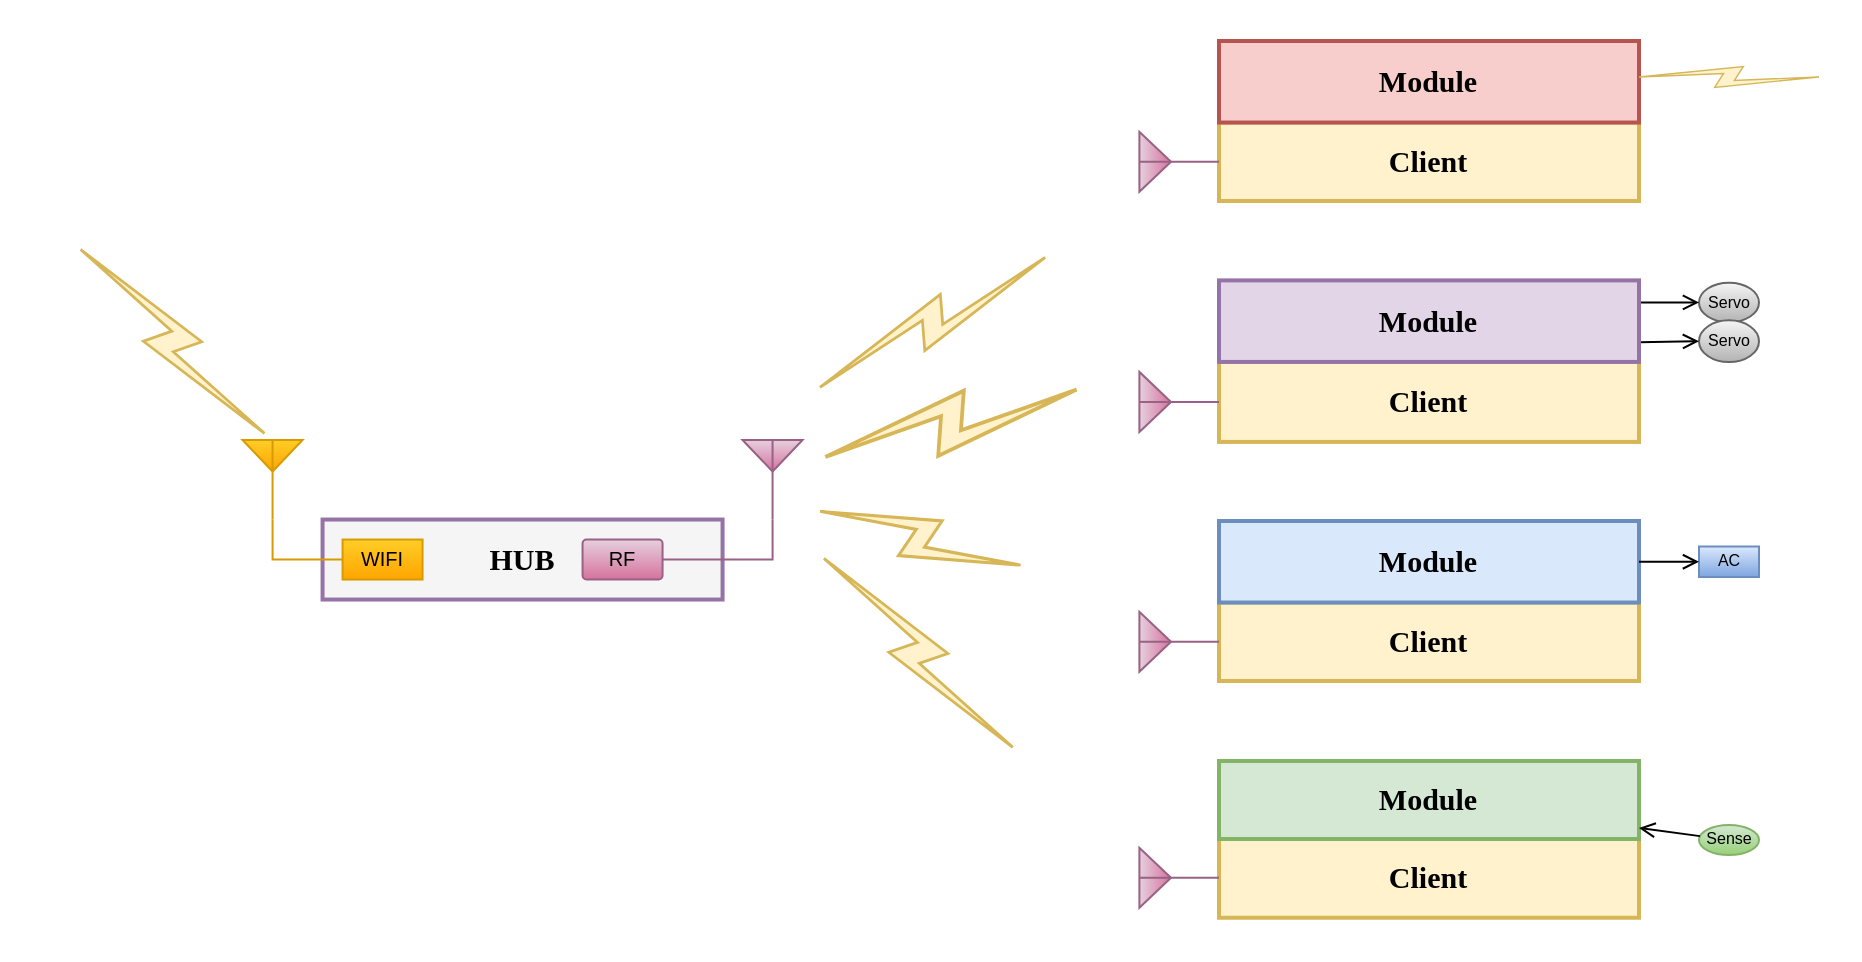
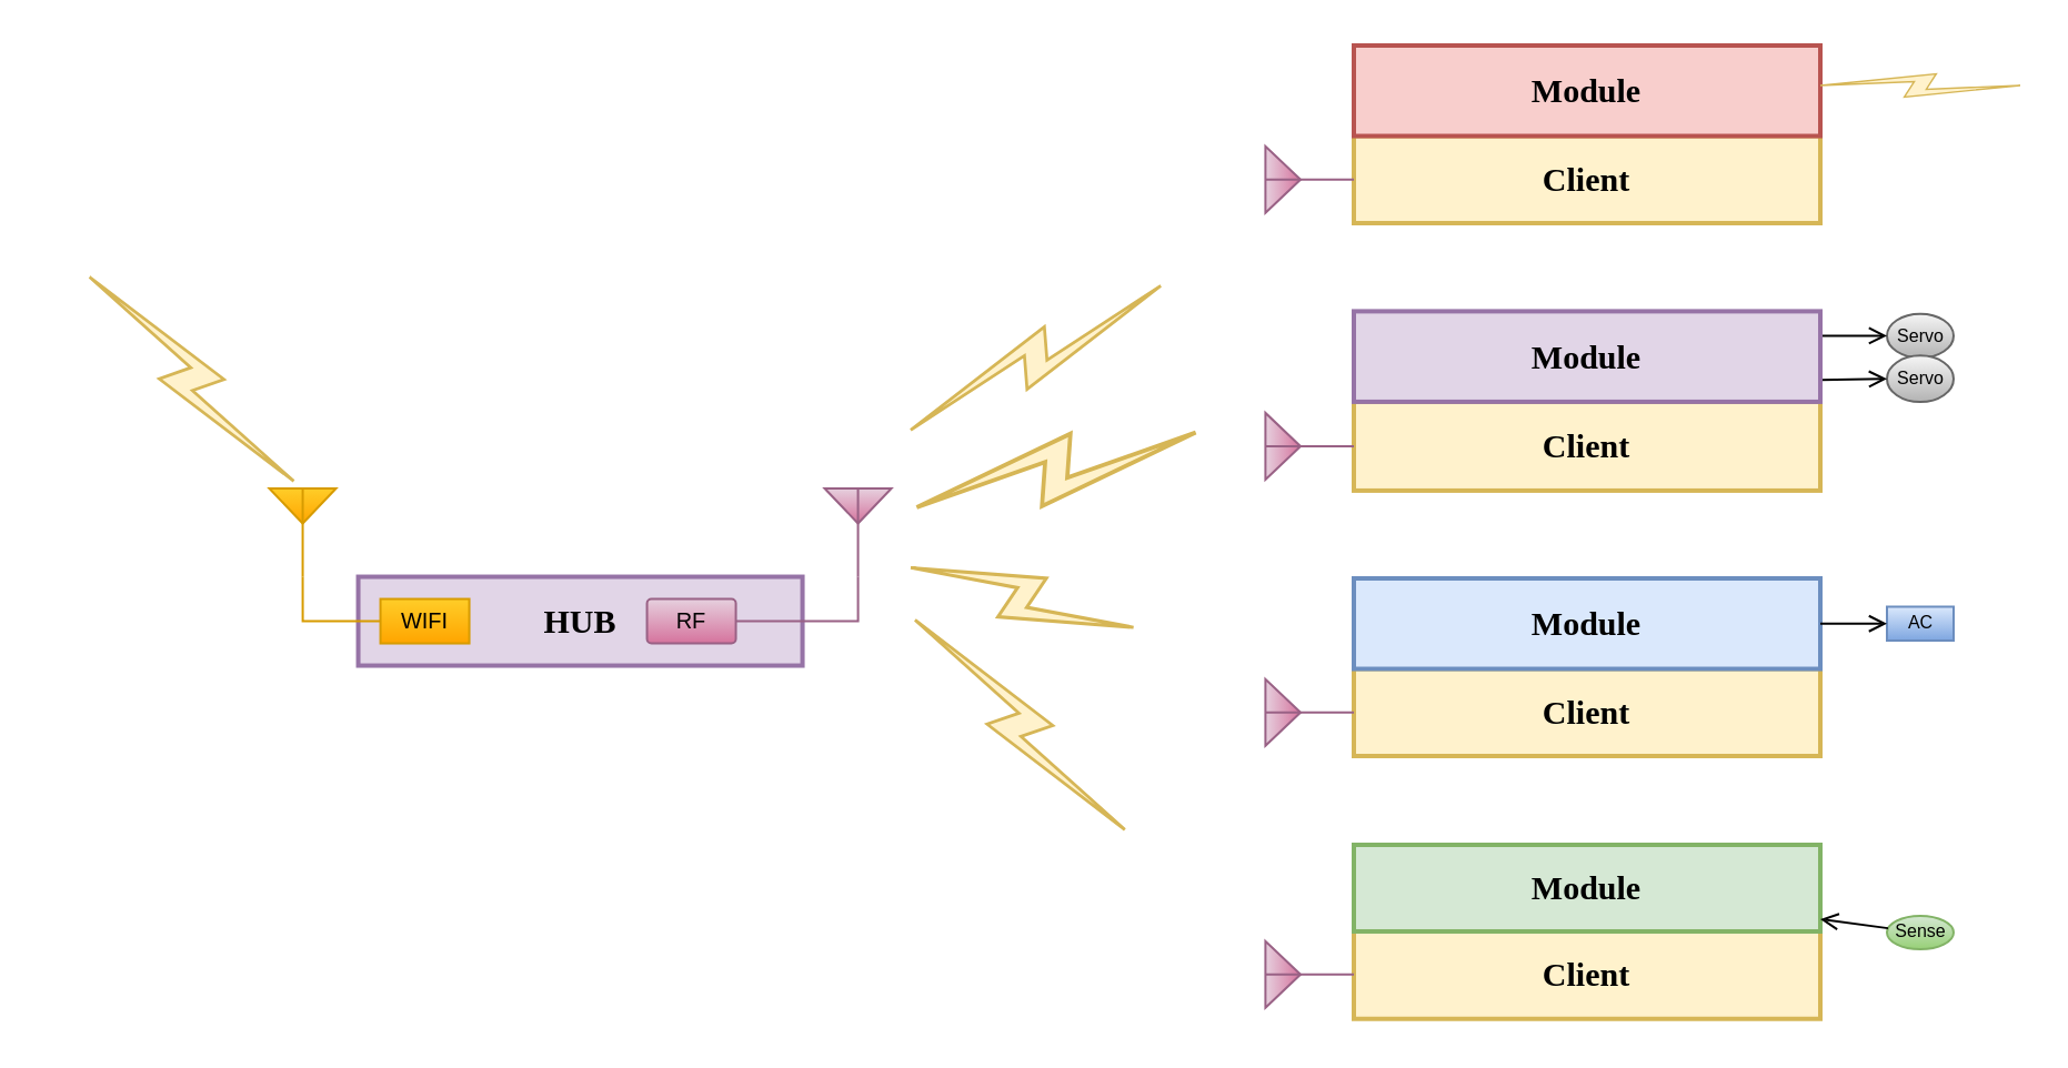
  <mxCell id="0" />
  <mxCell id="1" parent="0" />
- <mxCell id="2" value="HUB" style="rounded=0;whiteSpace=wrap;html=1;fillColor=#f5f5f5;strokeWidth=2;fontStyle=1;fontFamily=Caros;fontSize=15;verticalAlign=middle;strokeColor=#9673a6;" parent="1" vertex="1"><mxGeometry x="160.78" y="259.27" width="200" height="40" as="geometry" /></mxCell>
+ <mxCell id="2" value="HUB" style="rounded=0;whiteSpace=wrap;html=1;fillColor=#e1d5e7;strokeWidth=2;fontStyle=1;fontFamily=Caros;fontSize=15;verticalAlign=middle;strokeColor=#9673a6;" parent="1" vertex="1"><mxGeometry x="160.78" y="259.27" width="200" height="40" as="geometry" /></mxCell>
  <mxCell id="3" value="Client" style="rounded=0;whiteSpace=wrap;html=1;fillColor=#fff2cc;strokeWidth=2;fontStyle=1;fontFamily=Caros;fontSize=15;verticalAlign=middle;strokeColor=#d6b656;" parent="1" vertex="1"><mxGeometry x="609" y="180.46" width="210" height="40" as="geometry" /></mxCell>
  <mxCell id="4" value="" style="verticalLabelPosition=bottom;shadow=0;dashed=0;align=center;html=1;verticalAlign=top;shape=mxgraph.electrical.radio.aerial_-_antenna_2;direction=north;fillColor=#e6d0de;gradientColor=#d5739d;strokeColor=#996185;" parent="1" vertex="1"><mxGeometry x="569" y="185.46" width="40" height="30" as="geometry" /></mxCell>
  <mxCell id="5" value="Servo" style="ellipse;html=1;fontSize=8;fillColor=#f5f5f5;gradientColor=#b3b3b3;strokeColor=#666666;" parent="1" vertex="1"><mxGeometry x="849" y="140.87" width="30" height="19.76" as="geometry" /></mxCell>
  <mxCell id="6" value="" style="endArrow=open;html=1;rounded=0;align=center;verticalAlign=top;endFill=0;labelBackgroundColor=none;endSize=6;exitX=1;exitY=0.25;exitDx=0;exitDy=0;" parent="1" target="5" edge="1"><mxGeometry relative="1" as="geometry"><mxPoint x="819" y="150.73" as="sourcePoint" /></mxGeometry></mxCell>
  <mxCell id="7" value="Servo" style="ellipse;html=1;fontSize=8;fillColor=#f5f5f5;gradientColor=#b3b3b3;strokeColor=#666666;" parent="1" vertex="1"><mxGeometry x="849" y="159.67" width="30" height="20.88" as="geometry" /></mxCell>
  <mxCell id="8" value="" style="endArrow=open;html=1;rounded=0;align=center;verticalAlign=top;endFill=0;labelBackgroundColor=none;endSize=6;exitX=1;exitY=0.75;exitDx=0;exitDy=0;" parent="1" target="7" edge="1"><mxGeometry relative="1" as="geometry"><mxPoint x="819" y="170.61" as="sourcePoint" /></mxGeometry></mxCell>
  <mxCell id="9" value="Client" style="rounded=0;whiteSpace=wrap;html=1;fillColor=#fff2cc;strokeWidth=2;fontStyle=1;fontFamily=Caros;fontSize=15;verticalAlign=middle;strokeColor=#d6b656;" parent="1" vertex="1"><mxGeometry x="609" y="300.76" width="210" height="39.24" as="geometry" /></mxCell>
  <mxCell id="10" value="" style="verticalLabelPosition=bottom;shadow=0;dashed=0;align=center;html=1;verticalAlign=top;shape=mxgraph.electrical.radio.aerial_-_antenna_2;direction=north;fillColor=#e6d0de;gradientColor=#d5739d;strokeColor=#996185;" parent="1" vertex="1"><mxGeometry x="569" y="305.38" width="40" height="30" as="geometry" /></mxCell>
  <mxCell id="11" value="Module" style="rounded=0;whiteSpace=wrap;html=1;fillColor=#dae8fc;strokeWidth=2;fontStyle=1;fontFamily=Caros;fontSize=15;verticalAlign=middle;strokeColor=#6c8ebf;" parent="1" vertex="1"><mxGeometry x="609" y="260" width="210" height="40.76" as="geometry" /></mxCell>
  <mxCell id="12" value="AC" style="html=1;fontSize=8;fillColor=#dae8fc;gradientColor=#7ea6e0;strokeColor=#6c8ebf;rounded=0;" parent="1" vertex="1"><mxGeometry x="849" y="272.75" width="30" height="15.26" as="geometry" /></mxCell>
  <mxCell id="13" value="" style="endArrow=open;html=1;rounded=0;align=center;verticalAlign=top;endFill=0;labelBackgroundColor=none;endSize=6;" parent="1" source="11" target="12" edge="1"><mxGeometry relative="1" as="geometry"><mxPoint x="819" y="260.32" as="sourcePoint" /></mxGeometry></mxCell>
  <mxCell id="14" value="Client" style="rounded=0;whiteSpace=wrap;html=1;fillColor=#fff2cc;strokeWidth=2;fontStyle=1;fontFamily=Caros;fontSize=15;verticalAlign=middle;strokeColor=#d6b656;" parent="1" vertex="1"><mxGeometry x="609" y="418.37" width="210" height="40" as="geometry" /></mxCell>
  <mxCell id="15" value="" style="verticalLabelPosition=bottom;shadow=0;dashed=0;align=center;html=1;verticalAlign=top;shape=mxgraph.electrical.radio.aerial_-_antenna_2;direction=north;fillColor=#e6d0de;gradientColor=#d5739d;strokeColor=#996185;" parent="1" vertex="1"><mxGeometry x="569" y="423.37" width="40" height="30" as="geometry" /></mxCell>
  <mxCell id="16" value="Module" style="rounded=0;whiteSpace=wrap;html=1;fillColor=#d5e8d4;strokeWidth=2;fontStyle=1;fontFamily=Caros;fontSize=15;verticalAlign=middle;strokeColor=#82b366;" parent="1" vertex="1"><mxGeometry x="609" y="380" width="210" height="38.99" as="geometry" /></mxCell>
  <mxCell id="17" value="Sense" style="ellipse;html=1;fontSize=8;fillColor=#d5e8d4;gradientColor=#97d077;strokeColor=#82b366;" parent="1" vertex="1"><mxGeometry x="849" y="411.97" width="30" height="15.05" as="geometry" /></mxCell>
  <mxCell id="18" value="" style="endArrow=open;html=1;rounded=0;align=center;verticalAlign=top;endFill=0;labelBackgroundColor=none;endSize=6;" parent="1" source="17" target="16" edge="1"><mxGeometry relative="1" as="geometry"><mxPoint x="819" y="419.43" as="targetPoint" /></mxGeometry></mxCell>
  <mxCell id="19" value="" style="verticalAlign=top;verticalLabelPosition=bottom;labelPosition=center;align=center;html=1;outlineConnect=0;fillColor=#fff2cc;strokeColor=#d6b656;gradientDirection=north;strokeWidth=2;shape=mxgraph.networks.comm_link;rotation=-75;" parent="1" vertex="1"><mxGeometry x="448.45" y="216.73" width="22.43" height="103.8" as="geometry" /></mxCell>
  <mxCell id="20" value="" style="verticalAlign=top;verticalLabelPosition=bottom;labelPosition=center;align=center;html=1;outlineConnect=0;fillColor=#fff2cc;strokeColor=#d6b656;gradientDirection=north;strokeWidth=2;shape=mxgraph.networks.comm_link;rotation=-15;direction=south;" parent="1" vertex="1"><mxGeometry x="410" y="197.07" width="130" height="28.15" as="geometry" /></mxCell>
  <mxCell id="21" value="" style="verticalAlign=top;verticalLabelPosition=bottom;labelPosition=center;align=center;html=1;outlineConnect=0;fillColor=#fff2cc;strokeColor=#d6b656;gradientDirection=north;strokeWidth=2;shape=mxgraph.networks.comm_link;rotation=-45;" parent="1" vertex="1"><mxGeometry x="448.45" y="259.15" width="20.46" height="133.56" as="geometry" /></mxCell>
  <mxCell id="22" value="WIFI" style="arcSize=10;whiteSpace=wrap;html=1;align=center;fillColor=#ffcd28;strokeColor=#d79b00;fontSize=10;gradientColor=#ffa500;rounded=0;" parent="1" vertex="1"><mxGeometry x="170.78" y="269.27" width="40" height="20" as="geometry" /></mxCell>
  <mxCell id="23" value="" style="verticalLabelPosition=bottom;shadow=0;dashed=0;align=center;html=1;verticalAlign=top;shape=mxgraph.electrical.radio.aerial_-_antenna_2;direction=east;fillColor=#ffcd28;gradientColor=#ffa500;strokeColor=#d79b00;" parent="1" vertex="1"><mxGeometry x="120.78" y="219.27" width="30" height="40" as="geometry" /></mxCell>
  <mxCell id="24" value="RF" style="rounded=1;arcSize=10;whiteSpace=wrap;html=1;align=center;fillColor=#e6d0de;strokeColor=#996185;fontSize=10;gradientColor=#d5739d;" parent="1" vertex="1"><mxGeometry x="290.78" y="269.27" width="40" height="20" as="geometry" /></mxCell>
  <mxCell id="25" value="" style="verticalLabelPosition=bottom;shadow=0;dashed=0;align=center;html=1;verticalAlign=top;shape=mxgraph.electrical.radio.aerial_-_antenna_2;direction=east;fillColor=#e6d0de;gradientColor=#d5739d;strokeColor=#996185;" parent="1" vertex="1"><mxGeometry x="370.78" y="219.27" width="30" height="40" as="geometry" /></mxCell>
  <mxCell id="26" style="edgeStyle=orthogonalEdgeStyle;rounded=0;orthogonalLoop=1;jettySize=auto;html=1;entryX=0.5;entryY=1;entryDx=0;entryDy=0;entryPerimeter=0;endArrow=none;startFill=0;fillColor=#e6d0de;gradientColor=#d5739d;strokeColor=#996185;exitX=1;exitY=0.5;exitDx=0;exitDy=0;" parent="1" source="24" target="25" edge="1"><mxGeometry relative="1" as="geometry"><mxPoint x="380.78" y="299.27" as="sourcePoint" /><Array as="points"><mxPoint x="370.78" y="279.27" /><mxPoint x="385.78" y="279.27" /></Array></mxGeometry></mxCell>
  <mxCell id="27" value="" style="endArrow=none;html=1;rounded=0;entryX=0.5;entryY=1;entryDx=0;entryDy=0;entryPerimeter=0;exitX=0;exitY=0.5;exitDx=0;exitDy=0;edgeStyle=orthogonalEdgeStyle;fillColor=#ffcd28;gradientColor=#ffa500;strokeColor=#d79b00;" parent="1" source="22" target="23" edge="1"><mxGeometry width="50" height="50" relative="1" as="geometry"><mxPoint x="240.78" y="249.27" as="sourcePoint" /><mxPoint x="290.78" y="199.27" as="targetPoint" /></mxGeometry></mxCell>
  <mxCell id="28" value="Client" style="rounded=0;whiteSpace=wrap;html=1;fillColor=#fff2cc;strokeWidth=2;fontStyle=1;fontFamily=Caros;fontSize=15;verticalAlign=middle;strokeColor=#d6b656;" parent="1" vertex="1"><mxGeometry x="609" y="60.76" width="210" height="39.24" as="geometry" /></mxCell>
  <mxCell id="29" value="" style="verticalLabelPosition=bottom;shadow=0;dashed=0;align=center;html=1;verticalAlign=top;shape=mxgraph.electrical.radio.aerial_-_antenna_2;direction=north;fillColor=#e6d0de;gradientColor=#d5739d;strokeColor=#996185;" parent="1" vertex="1"><mxGeometry x="569" y="65.38" width="40" height="30" as="geometry" /></mxCell>
  <mxCell id="30" value="Module" style="rounded=0;whiteSpace=wrap;html=1;fillColor=#f8cecc;strokeWidth=2;fontStyle=1;fontFamily=Caros;fontSize=15;verticalAlign=middle;strokeColor=#b85450;" parent="1" vertex="1"><mxGeometry x="609" y="20" width="210" height="40.76" as="geometry" /></mxCell>
  <mxCell id="31" value="" style="verticalAlign=top;verticalLabelPosition=bottom;labelPosition=center;align=center;html=1;outlineConnect=0;fillColor=#fff2cc;strokeColor=#d6b656;gradientDirection=north;strokeWidth=2;shape=mxgraph.networks.comm_link;rotation=0;direction=south;" parent="1" vertex="1"><mxGeometry x="819" y="32.75" width="90" height="10.46" as="geometry" /></mxCell>
  <mxCell id="32" value="" style="verticalAlign=top;verticalLabelPosition=bottom;labelPosition=center;align=center;html=1;outlineConnect=0;fillColor=#fff2cc;strokeColor=#d6b656;gradientDirection=north;strokeWidth=2;shape=mxgraph.networks.comm_link;rotation=-30;direction=south;" parent="1" vertex="1"><mxGeometry x="400.78" y="150.48" width="130" height="20.46" as="geometry" /></mxCell>
  <mxCell id="33" value="" style="verticalAlign=top;verticalLabelPosition=bottom;labelPosition=center;align=center;html=1;outlineConnect=0;fillColor=#fff2cc;strokeColor=#d6b656;gradientDirection=north;strokeWidth=2;shape=mxgraph.networks.comm_link;rotation=45;direction=south;" parent="1" vertex="1"><mxGeometry x="20.78" y="160" width="130" height="20.46" as="geometry" /></mxCell>
  <mxCell id="34" value="Module" style="rounded=0;whiteSpace=wrap;html=1;fillColor=#e1d5e7;strokeWidth=2;fontStyle=1;fontFamily=Caros;fontSize=15;verticalAlign=middle;strokeColor=#9673a6;" vertex="1" parent="1"><mxGeometry x="609" y="139.7" width="210" height="40.76" as="geometry" /></mxCell>
